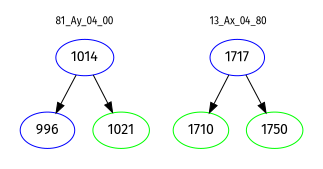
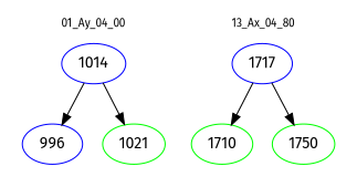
  digraph {
    fontname="Fira Sans"
    node [color=blue fontname="Fira Sans"]
    edge [color=black fontname="Fira Sans"]
    n1 [label=1014]
    n2 [label=996]
    n3 [color=green label=1021]
    n4 [label=1717]
    n5 [color=green label=1710]
    n6 [color=green label=1750]
    subgraph cluster_1 {
      color=white
      fontsize=10
-     label="81_Ay_04_00"
+     label="01_Ay_04_00"
      n1
      n2
      n3
    }
    subgraph cluster_2 {
      color=white
      fontsize=10
      label="13_Ax_04_80"
      n4
      n5
      n6
    }
    n1 -> n2
    n1 -> n3
    n4 -> n5
    n4 -> n6
  }
